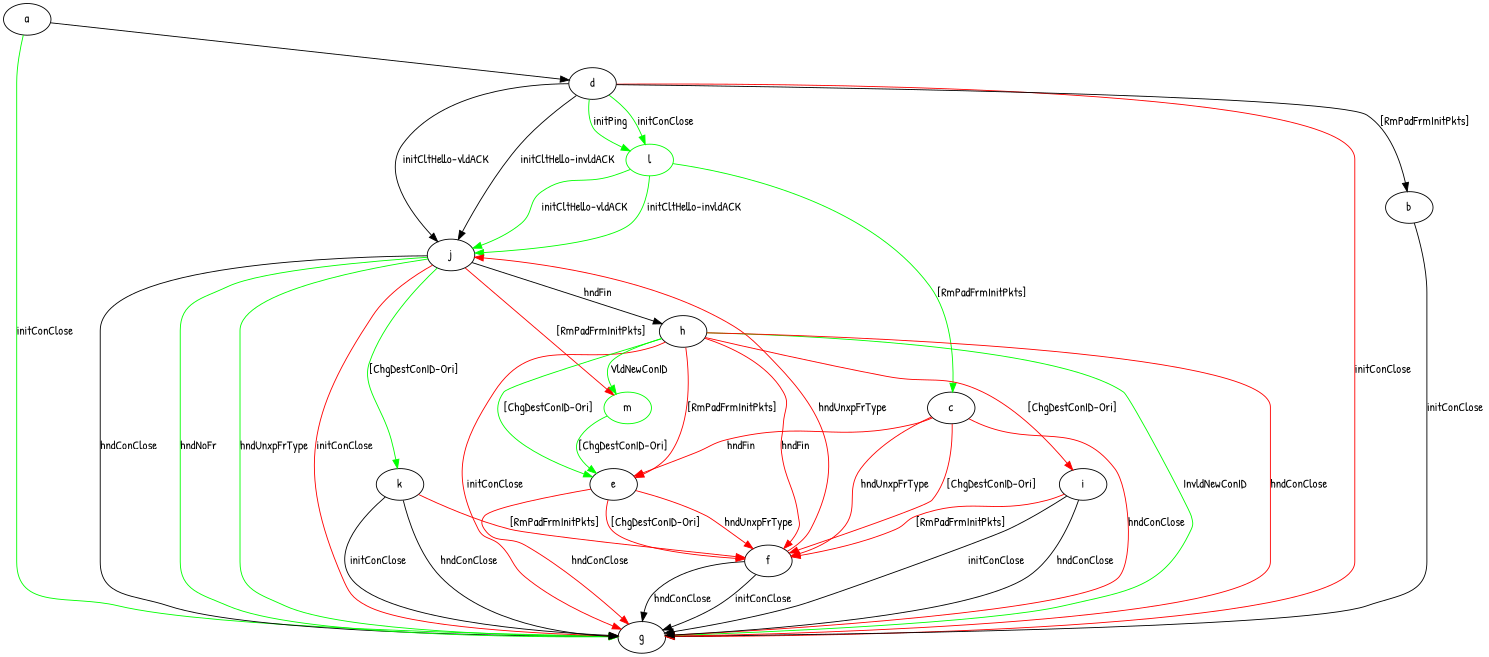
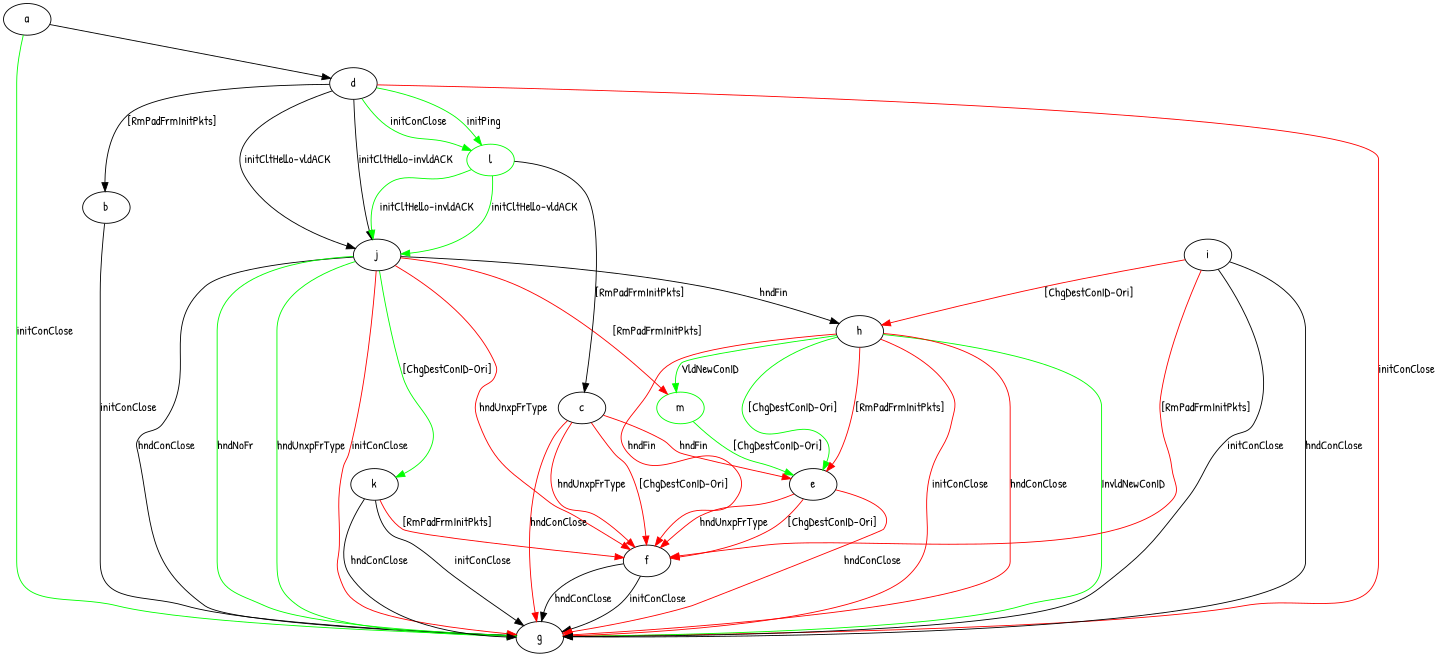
  digraph {
    fontname="Patrick Hand"
    node [fontname="Patrick Hand"]
    edge [fontname="Patrick Hand" color=red]
    a
    d
    g
    b
    j
    l [color=green]
    f
    h
    k
    m [color=green]
    c
    e
    i
    a -> d [color=""]
    a -> g [color=green label="initConClose "]
    d -> g [label="initConClose "]
    d -> b [label="[RmPadFrmInitPkts] " color=""]
    d -> j [label="initCltHello-vldACK " color=""]
    d -> j [label="initCltHello-invldACK " color=""]
    d -> l [color=green label="initPing "]
    d -> l [color=green label="initConClose "]
    b -> g [label="initConClose " color=""]
    j -> g [label="hndConClose " color=""]
    j -> g [color=green label="hndNoFr "]
    j -> g [color=green label="hndUnxpFrType "]
    j -> g [label="initConClose "]
-   f -> j [label="hndUnxpFrType "]
+   j -> f [label="hndUnxpFrType "]
    j -> h [label="hndFin " color=""]
    j -> k [color=green label="[ChgDestConID-Ori] "]
    j -> m [label="[RmPadFrmInitPkts] "]
    l -> j [color=green label="initCltHello-vldACK "]
    l -> j [color=green label="initCltHello-invldACK "]
-   l -> c [color=green label="[RmPadFrmInitPkts] "]
+   l -> c [color=black label="[RmPadFrmInitPkts] "]
    f -> g [label="initConClose " color=""]
    f -> g [label="hndConClose " color=""]
    h -> g [color=green label="InvldNewConID "]
    h -> g [label="initConClose "]
    h -> g [label="hndConClose "]
    h -> f [label="hndFin "]
    h -> m [color=green label="VldNewConID "]
    h -> e [color=green label="[ChgDestConID-Ori] "]
    h -> e [label="[RmPadFrmInitPkts] "]
-   h -> i [label="[ChgDestConID-Ori] "]
+   i -> h [label="[ChgDestConID-Ori] "]
    k -> g [label="initConClose " color=""]
    k -> g [label="hndConClose " color=""]
    k -> f [label="[RmPadFrmInitPkts] "]
    m -> e [color=green label="[ChgDestConID-Ori] "]
    c -> g [label="hndConClose "]
    c -> f [label="hndUnxpFrType "]
    c -> f [label="[ChgDestConID-Ori] "]
    c -> e [label="hndFin "]
    e -> g [label="hndConClose "]
    e -> f [label="hndUnxpFrType "]
    e -> f [label="[ChgDestConID-Ori] "]
    i -> g [label="initConClose " color=""]
    i -> g [label="hndConClose " color=""]
    i -> f [label="[RmPadFrmInitPkts] "]
  }
